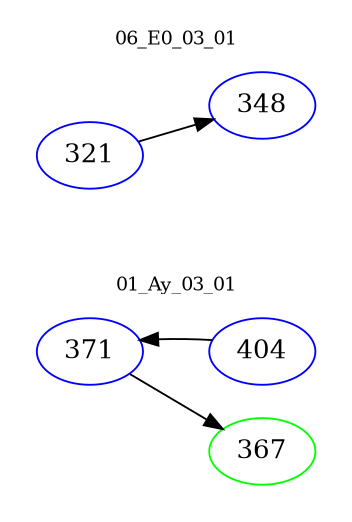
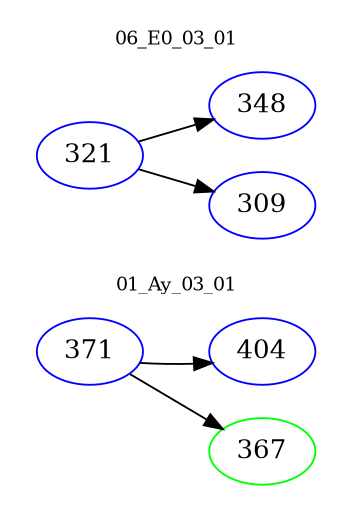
  digraph {
    rankdir=LR
    node [color=blue]
    edge [color=black]
    n1 [label=371]
    n2 [color=green label=367]
    n3 [label=404]
    n4 [label=321]
+   n5 [label=309]
    n6 [label=348]
    subgraph cluster_1 {
      color=white
      fontsize=10
      label="01_Ay_03_01"
      n1
      n2
      n3
    }
    subgraph cluster_2 {
      color=white
      fontsize=10
      label="06_E0_03_01"
      n4
+     n5
      n6
    }
    n1 -> n2
-   n3 -> n1
+   n1 -> n3
+   n4 -> n5
    n4 -> n6
  }
